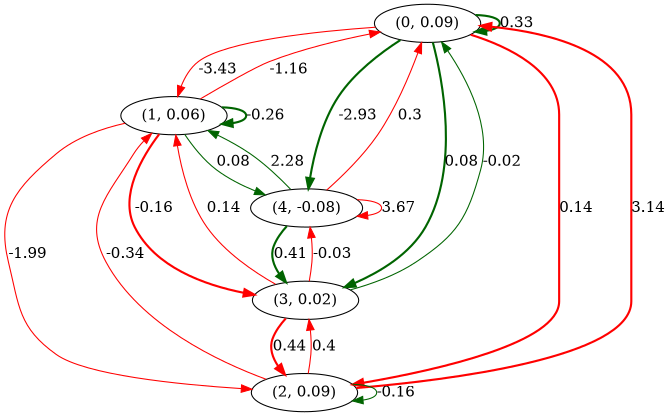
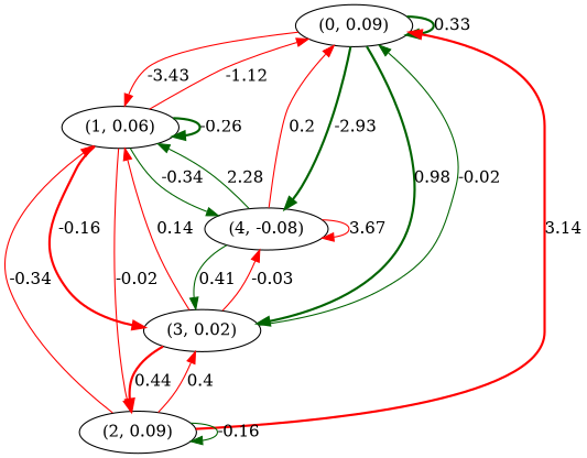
  digraph {
    edge [color=red style=solid]
    n1 [label="(0, 0.09)"]
    n2 [label="(1, 0.06)"]
    n3 [label="(2, 0.09)"]
    n4 [label="(3, 0.02)"]
    n5 [label="(4, -0.08)"]
    n1 -> n1 [color=darkgreen label=0.33 style=bold]
    n1 -> n2 [label=-3.43]
-   n1 -> n3 [label=0.14 style=bold]
-   n1 -> n4 [color=darkgreen label=0.08 style=bold]
+   n1 -> n4 [color=darkgreen label=0.98 style=bold]
    n1 -> n5 [color=darkgreen label=-2.93 style=bold]
-   n2 -> n1 [label=-1.16]
+   n2 -> n1 [label=-1.12]
    n2 -> n2 [color=darkgreen label=-0.26 style=bold]
-   n2 -> n3 [label=-1.99]
+   n2 -> n3 [label=-0.02]
    n2 -> n4 [label=-0.16 style=bold]
-   n2 -> n5 [color=darkgreen label=0.08]
+   n2 -> n5 [color=darkgreen label=-0.34]
    n3 -> n1 [label=3.14 style=bold]
    n3 -> n2 [label=-0.34]
    n3 -> n3 [color=darkgreen label=-0.16]
    n3 -> n4 [label=0.4]
    n4 -> n1 [color=darkgreen label=-0.02]
    n4 -> n2 [label=0.14]
    n4 -> n3 [label=0.44 style=bold]
    n4 -> n5 [label=-0.03]
-   n5 -> n1 [label=0.3]
+   n5 -> n1 [label=0.2]
    n5 -> n2 [color=darkgreen label=2.28]
-   n5 -> n4 [color=darkgreen label=0.41 style=bold]
+   n5 -> n4 [color=darkgreen label=0.41]
    n5 -> n5 [label=3.67]
  }
